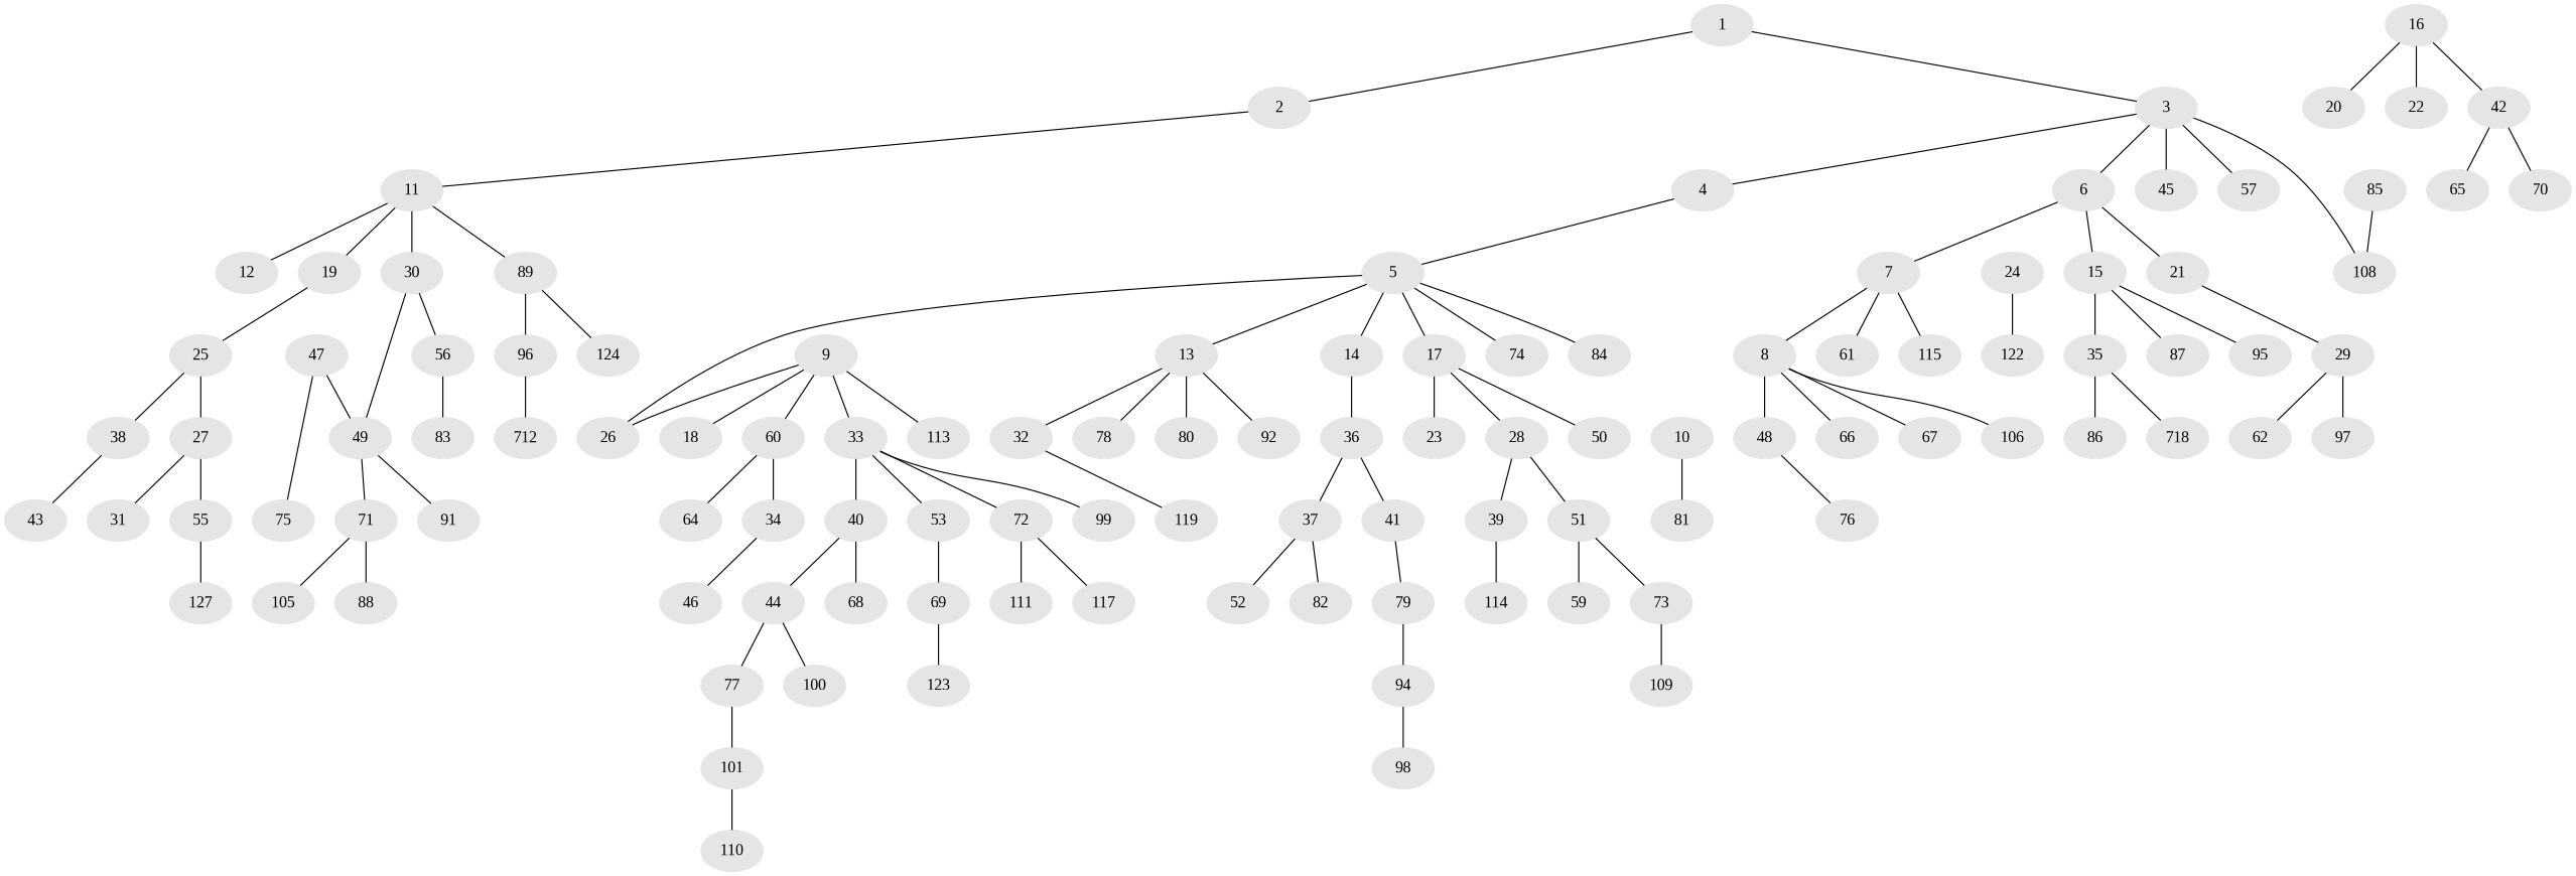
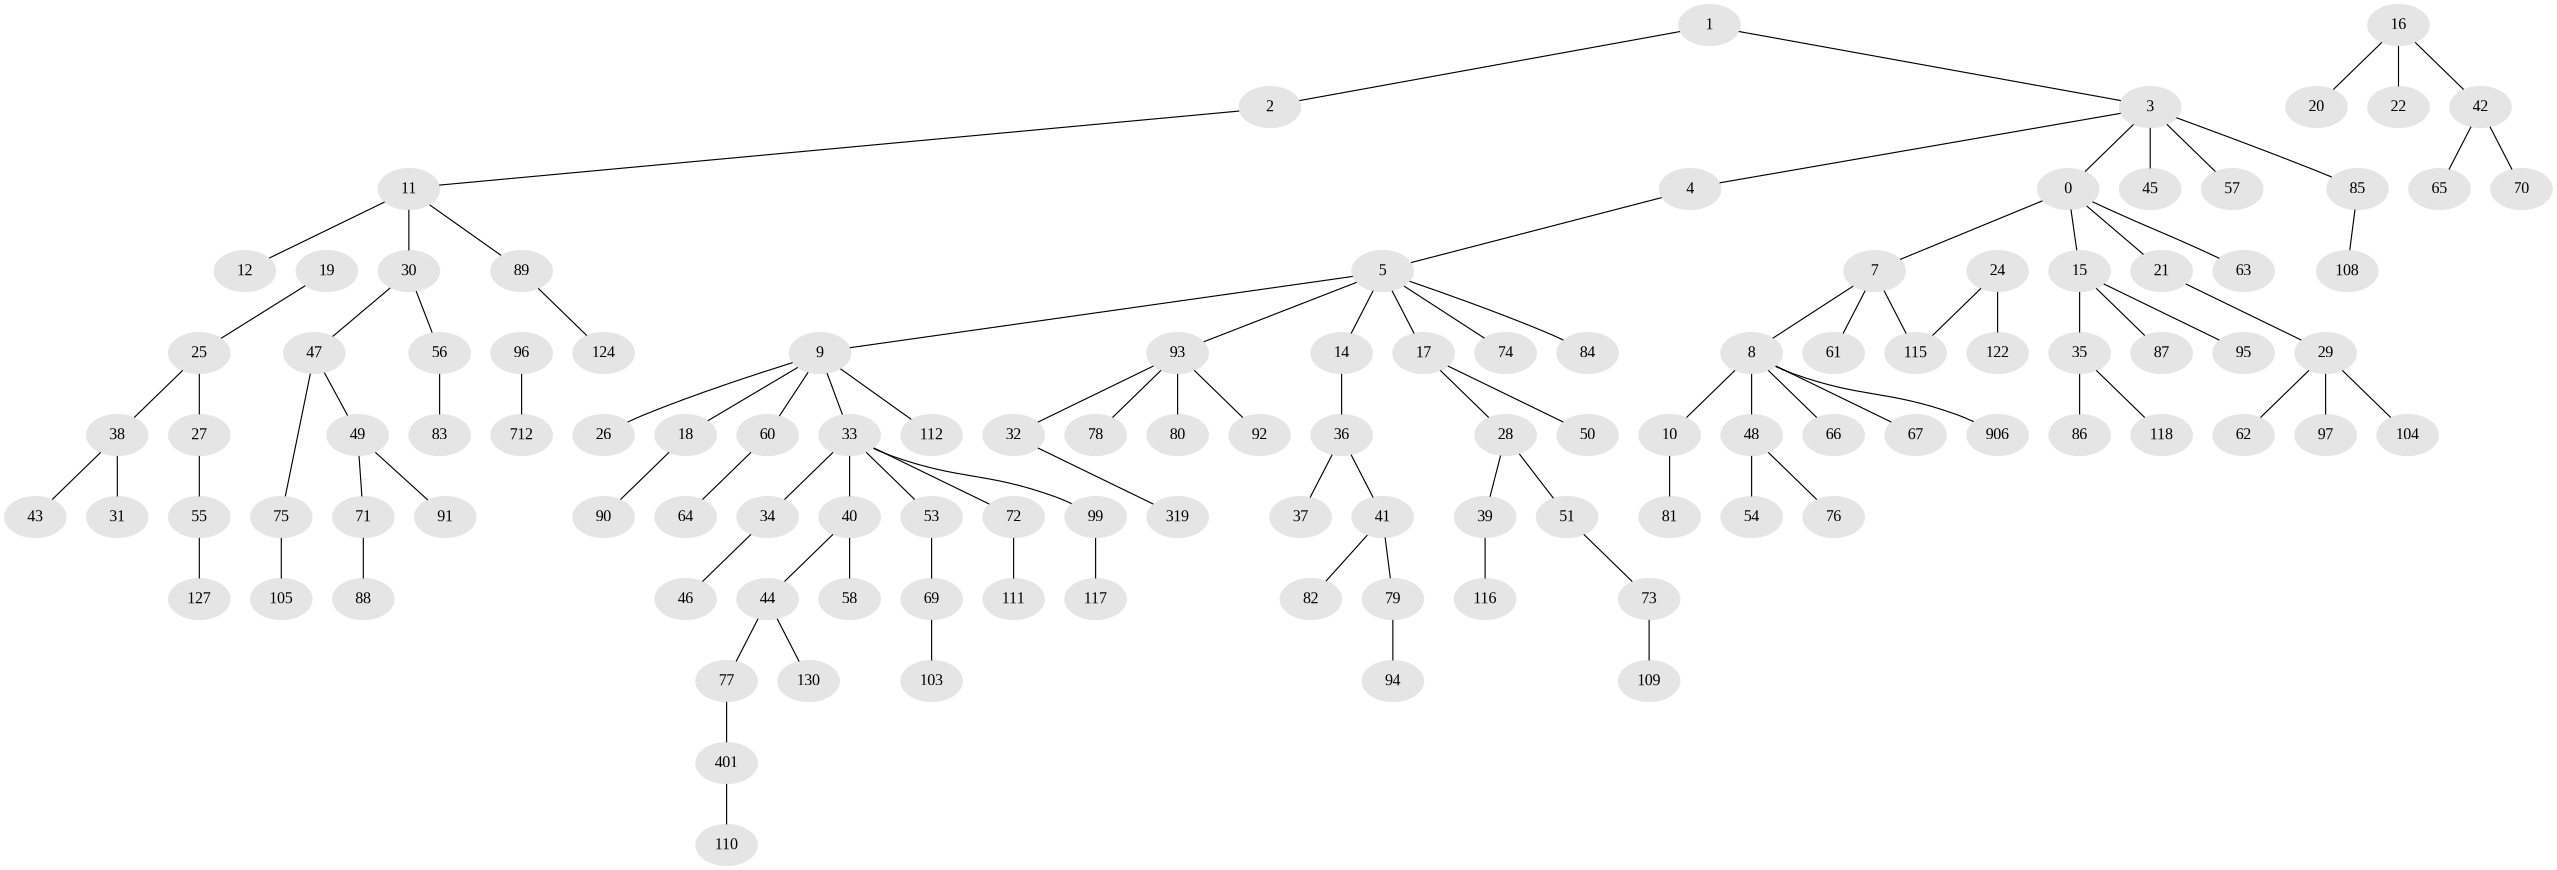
  graph {
    fontname="Liberation Serif"
    node [color=gray90 fontname="Liberation Serif" style=filled]
    edge [fontname="Liberation Serif"]
    1
    2
    3
    11
    4
-   6
+   6 [label=0]
    45
    57
    85
    12
    19
    30
    89
    5
    7
    15
    21
+   63
    108
    9
-   13
+   13 [label=93]
    14
    17
    74
    84
    18
    26
    33
    60
-   113
+   113 [label=112]
    32
    78
    80
    92
    36
-   23
    28
    50
    8
    61
    115
    35
    87
    95
    29
    10
    48
    66
    67
-   106
+   106 [label=906]
    n51 [label=122]
    24
    81
+   54
    76
+   90
    34
    40
    53
    72
    99
    64
    25
    47
    56
    96
    n67 [label=124]
-   119
+   119 [label=319]
    16
    20
    22
    42
    37
    41
    86
-   118 [label=718]
+   118
    65
    70
    39
    51
    27
    38
    62
    97
+   104
    31
    55
    43
    n89 [label=127]
-   116 [label=114]
-   59
+   116
    73
    75
    49
    83
    46
    44
-   58 [label=68]
+   58
    69
    111
    117
-   52
    79
    82
    77
-   100
+   100 [label=130]
    94
-   101
+   101 [label=401]
    71
    91
    88
    105
    109
-   103 [label=123]
+   103
    110
-   98
    n117 [label=712]
    1 -- 2
    1 -- 3
    2 -- 11
    3 -- 4
    3 -- 6
    3 -- 45
    3 -- 57
-   3 -- 108
+   3 -- 85
    11 -- 12
-   11 -- 19
    11 -- 30
    11 -- 89
    4 -- 5
    6 -- 7
    6 -- 15
    6 -- 21
+   6 -- 63
    85 -- 108
    19 -- 25
-   30 -- 49
+   30 -- 47
    30 -- 56
-   89 -- 96
    89 -- n67
-   5 -- 26
+   5 -- 9
    5 -- 13
    5 -- 14
    5 -- 17
    5 -- 74
    5 -- 84
    7 -- 8
    7 -- 61
    7 -- 115
    15 -- 35
    15 -- 87
    15 -- 95
    21 -- 29
    9 -- 18
    9 -- 26
    9 -- 33
    9 -- 60
    9 -- 113
    13 -- 32
    13 -- 78
    13 -- 80
    13 -- 92
    14 -- 36
-   17 -- 23
    17 -- 28
    17 -- 50
-   60 -- 34
+   18 -- 90
+   33 -- 34
    33 -- 40
    33 -- 53
    33 -- 72
    33 -- 99
    60 -- 64
    32 -- 119
    36 -- 37
    36 -- 41
    28 -- 39
    28 -- 51
+   8 -- 10
    8 -- 48
    8 -- 66
    8 -- 67
    8 -- 106
    35 -- 86
    35 -- 118
    29 -- 62
    29 -- 97
+   29 -- 104
    10 -- 81
+   48 -- 54
    48 -- 76
+   24 -- 115
    24 -- n51
    34 -- 46
    40 -- 44
    40 -- 58
    53 -- 69
    72 -- 111
-   72 -- 117
+   99 -- 117
    25 -- 27
    25 -- 38
    47 -- 75
    47 -- 49
    56 -- 83
    96 -- n117
    16 -- 20
    16 -- 22
    16 -- 42
    42 -- 65
    42 -- 70
-   37 -- 52
    41 -- 79
-   37 -- 82
+   41 -- 82
    39 -- 116
-   51 -- 59
    51 -- 73
-   27 -- 31
+   38 -- 31
    27 -- 55
    38 -- 43
    55 -- n89
    73 -- 109
    49 -- 71
    49 -- 91
    44 -- 77
    44 -- 100
    69 -- 103
    79 -- 94
    77 -- 101
-   94 -- 98
    101 -- 110
    71 -- 88
-   71 -- 105
+   75 -- 105
  }
